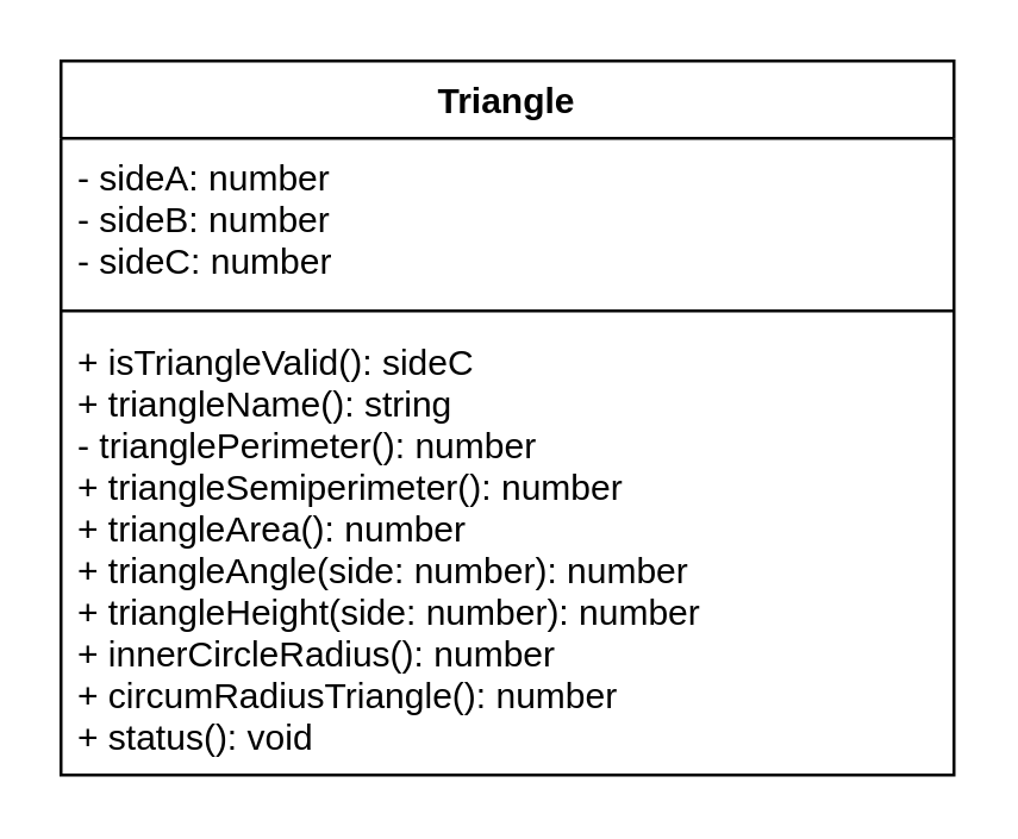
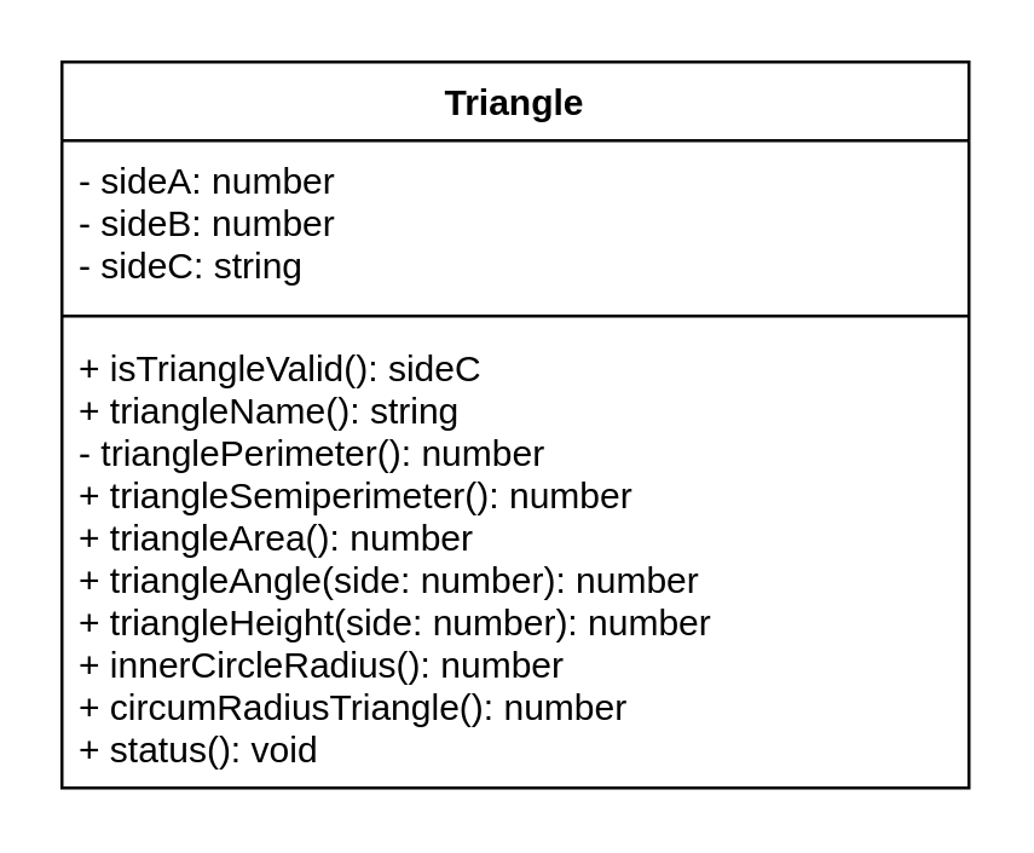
  <mxCell id="0" />
  <mxCell id="1" parent="0" />
  <mxCell id="2" value="Triangle" style="swimlane;fontStyle=1;align=center;verticalAlign=top;childLayout=stackLayout;horizontal=1;startSize=26;horizontalStack=0;resizeParent=1;resizeParentMax=0;resizeLast=0;collapsible=1;marginBottom=0;" vertex="1" parent="1"><mxGeometry x="20" y="20" width="300" height="240" as="geometry" /></mxCell>
- <mxCell id="3" value="- sideA: number&#10;- sideB: number&#10;- sideC: number" style="text;strokeColor=none;fillColor=none;align=left;verticalAlign=top;spacingLeft=4;spacingRight=4;overflow=hidden;rotatable=0;points=[[0,0.5],[1,0.5]];portConstraint=eastwest;" vertex="1" parent="2"><mxGeometry y="26" width="300" height="54" as="geometry" /></mxCell>
+ <mxCell id="3" value="- sideA: number&#10;- sideB: number&#10;- sideC: string" style="text;strokeColor=none;fillColor=none;align=left;verticalAlign=top;spacingLeft=4;spacingRight=4;overflow=hidden;rotatable=0;points=[[0,0.5],[1,0.5]];portConstraint=eastwest;" vertex="1" parent="2"><mxGeometry y="26" width="300" height="54" as="geometry" /></mxCell>
  <mxCell id="4" value="" style="line;strokeWidth=1;fillColor=none;align=left;verticalAlign=middle;spacingTop=-1;spacingLeft=3;spacingRight=3;rotatable=0;labelPosition=right;points=[];portConstraint=eastwest;" vertex="1" parent="2"><mxGeometry y="80" width="300" height="8" as="geometry" /></mxCell>
  <mxCell id="5" value="+ isTriangleValid(): sideC&#10;+ triangleName(): string&#10;- trianglePerimeter(): number&#10;+ triangleSemiperimeter(): number&#10;+ triangleArea(): number&#10;+ triangleAngle(side: number): number&#10;+ triangleHeight(side: number): number&#10;+ innerCircleRadius(): number&#10;+ circumRadiusTriangle(): number&#10;+ status(): void" style="text;strokeColor=none;fillColor=none;align=left;verticalAlign=top;spacingLeft=4;spacingRight=4;overflow=hidden;rotatable=0;points=[[0,0.5],[1,0.5]];portConstraint=eastwest;" vertex="1" parent="2"><mxGeometry y="88" width="300" height="152" as="geometry" /></mxCell>
